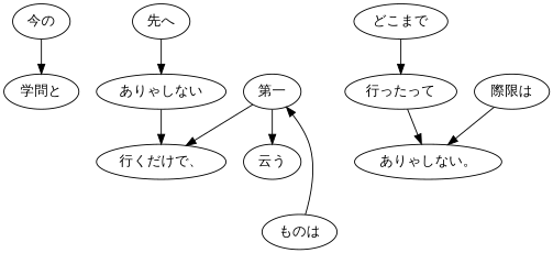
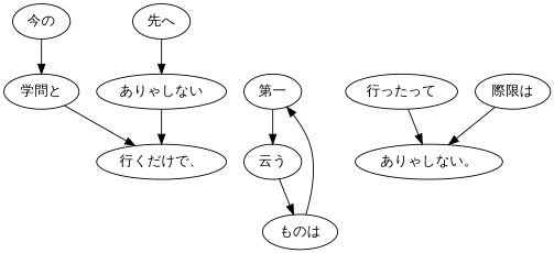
  digraph {
    n1 [label="第一"]
    n2 [label="行くだけで、"]
    n3 [label="云う"]
    n4 [label="今の"]
    n5 [label="学問と"]
    n6 [label="ものは"]
    n7 [label="先へ"]
    n8 [label="ありゃしない"]
    n9 [label="ありゃしない。"]
-   n10 [label="どこまで"]
    n11 [label="行ったって"]
    n12 [label="際限は"]
-   n1 -> n2
+   n5 -> n2
    n1 -> n3
+   n3 -> n6
    n4 -> n5
    n6 -> n1
    n7 -> n8
    n8 -> n2
-   n10 -> n11
    n11 -> n9
    n12 -> n9
  }
